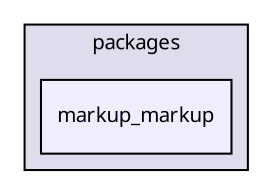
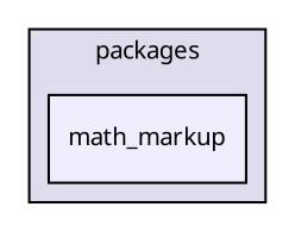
  digraph {
    compound=true
    rankdir=LR
-   n1 [fillcolor="#eeeeff" fontname="FreeSans.ttf" fontsize=10 label=markup_markup pencolor=black shape=box style=filled]
+   n1 [fillcolor="#eeeeff" fontname="FreeSans.ttf" fontsize=10 label=math_markup pencolor=black shape=box style=filled]
    subgraph cluster_1 {
      bgcolor="#ddddee"
      fontname="FreeSans.ttf"
      fontsize=10
      label=packages
      pencolor=black
      n1
    }
  }
